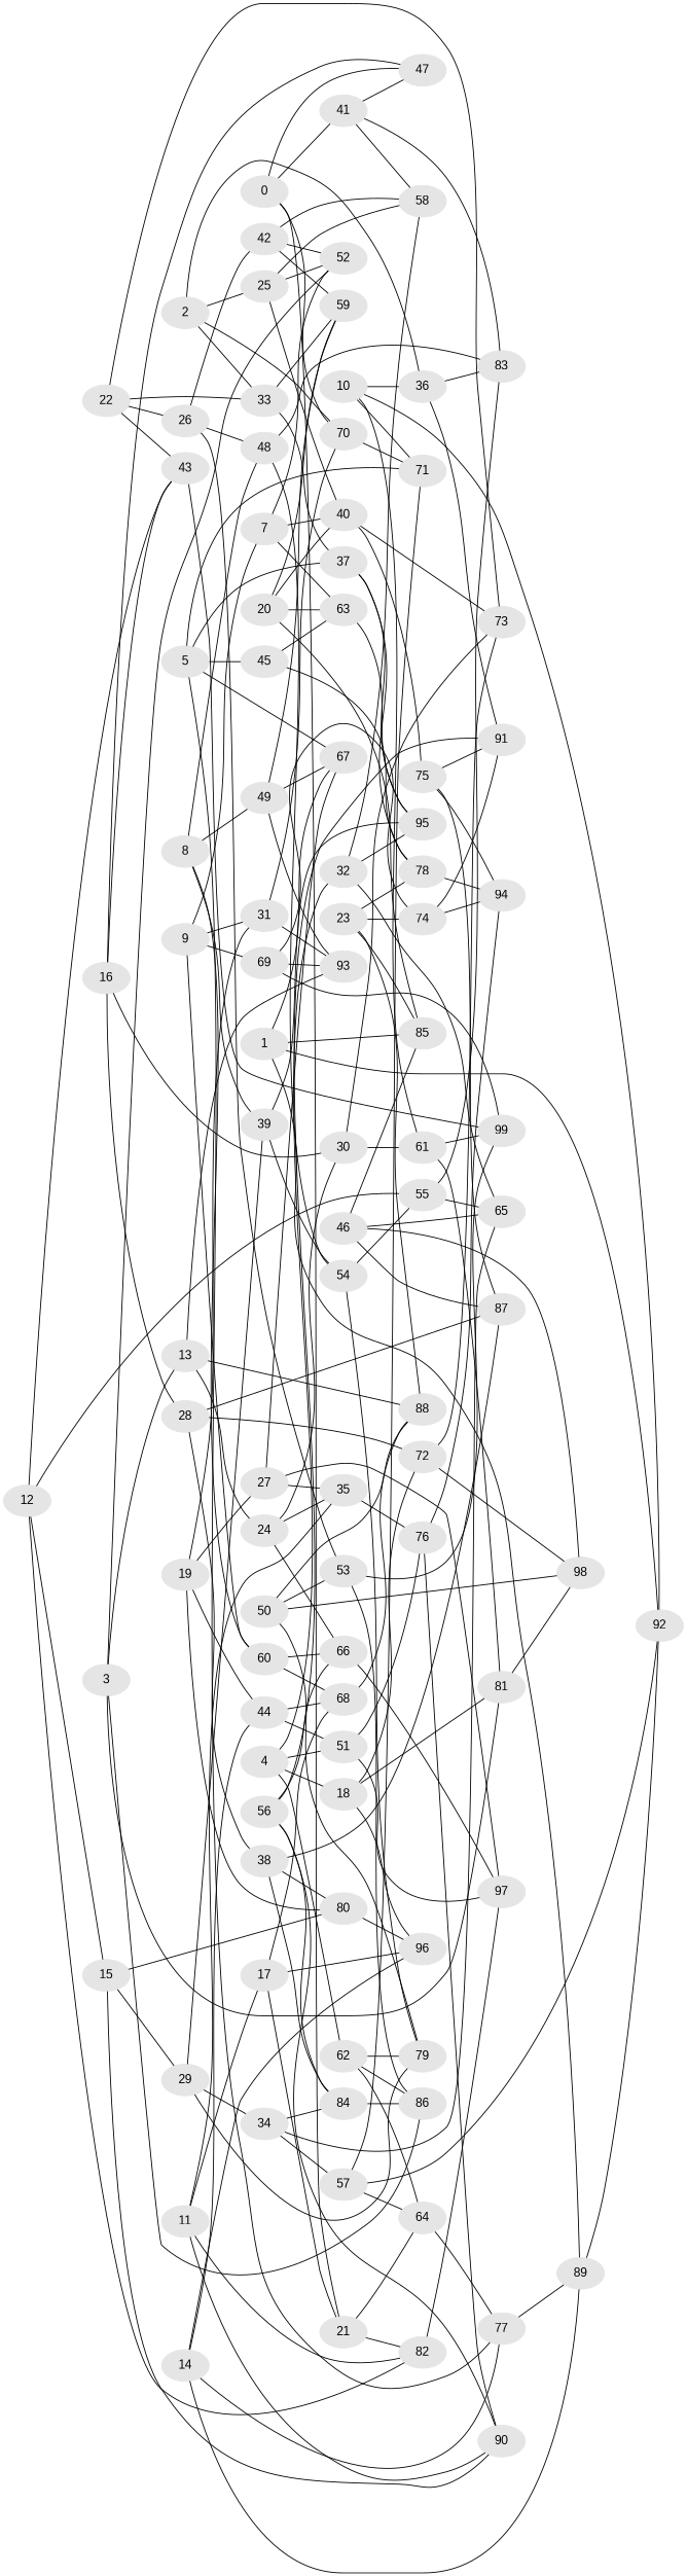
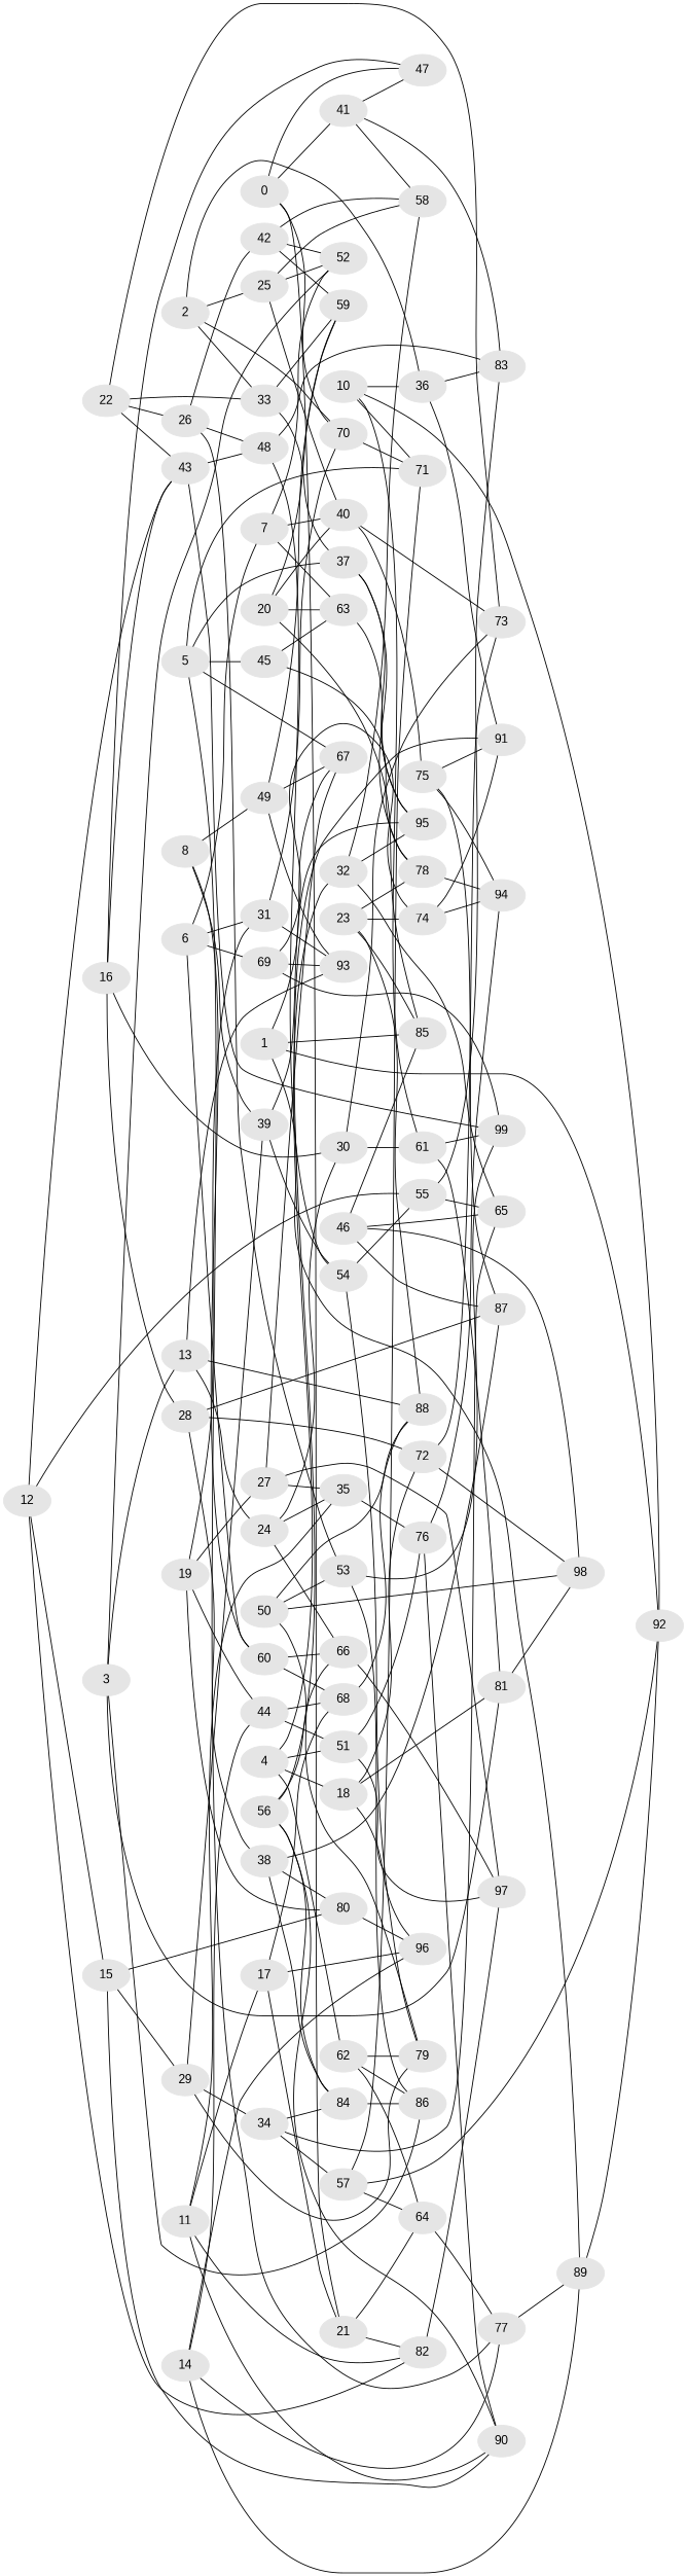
  graph {
    fontname="Liberation Sans"
    rankdir=LR
    node [color=gray90 fontname="Liberation Sans" style=filled]
    edge [fontname="Liberation Sans"]
    1
    67
    85
    89
    92
    2
    25
    33
    36
    70
    52
    40
    58
    37
    59
    83
    91
    71
    3
    13
    81
    86
    24
    88
    93
    98
    4
    18
    32
    51
    62
    96
    72
    65
    95
    97
    76
    64
    79
    5
    45
    77
    78
    63
-   6 [label=9]
+   6
    7
    31
    60
    69
    68
    66
    74
    99
    8
    39
    48
    49
    54
    n59 [label=0]
    47
    21
    41
    82
    10
    61
    11
    17
    35
    90
    12
    15
    43
    55
    29
    80
    30
    14
    44
    34
    16
    28
    38
    87
    73
    19
    27
    20
    75
    22
    26
    42
    53
    23
    94
    84
    57
    46
    50
    56
    1 -- 67
    1 -- 85
    1 -- 89
    1 -- 92
    89 -- 92
    2 -- 25
    2 -- 33
    2 -- 36
    2 -- 70
    25 -- 52
    25 -- 40
    25 -- 58
    33 -- 37
    33 -- 59
    36 -- 83
    36 -- 91
    70 -- 71
    40 -- 73
    40 -- 75
    37 -- 95
    37 -- 78
    3 -- 52
    3 -- 13
    3 -- 81
    3 -- 86
    13 -- 24
    13 -- 88
    13 -- 93
    81 -- 98
    24 -- 66
    24 -- 35
    24 -- 30
    4 -- 18
    4 -- 32
    4 -- 51
    4 -- 62
    18 -- 81
    18 -- 96
    18 -- 72
    32 -- 58
    32 -- 65
    32 -- 95
    51 -- 97
    51 -- 76
    62 -- 86
    62 -- 64
    62 -- 79
    72 -- 98
    72 -- 73
    76 -- 90
    76 -- 94
    64 -- 77
    5 -- 67
    5 -- 37
    5 -- 71
    5 -- 45
    5 -- 77
    45 -- 78
    45 -- 63
    77 -- 89
    78 -- 94
    63 -- 95
    6 -- 7
    6 -- 31
    6 -- 60
    6 -- 69
    7 -- 52
    7 -- 40
    7 -- 63
    31 -- 70
    31 -- 93
    60 -- 68
    60 -- 66
    69 -- 93
    69 -- 74
    69 -- 99
    68 -- 88
    66 -- 97
    74 -- 91
    74 -- 94
    8 -- 60
    8 -- 39
-   8 -- 48
+   43 -- 48
    8 -- 49
    39 -- 95
    39 -- 54
    48 -- 83
    48 -- 54
    49 -- 67
    49 -- 59
    49 -- 93
    54 -- 79
    54 -- 55
    n59 -- 70
    n59 -- 47
    n59 -- 21
    n59 -- 41
    21 -- 64
    21 -- 82
    41 -- 58
    41 -- 83
    41 -- 47
    82 -- 97
    10 -- 92
    10 -- 36
    10 -- 71
    10 -- 61
    61 -- 81
    61 -- 99
    11 -- 82
    11 -- 17
    11 -- 35
    11 -- 90
    17 -- 96
    17 -- 68
    17 -- 21
    35 -- 76
    12 -- 82
    12 -- 15
    12 -- 43
    12 -- 55
    15 -- 90
    15 -- 29
    15 -- 80
    43 -- 99
    55 -- 83
    55 -- 65
    29 -- 79
    29 -- 39
    29 -- 34
    80 -- 96
    30 -- 61
    30 -- 73
    14 -- 89
    14 -- 96
    14 -- 77
    14 -- 44
    44 -- 51
    44 -- 68
    34 -- 65
    34 -- 84
    34 -- 57
    16 -- 47
    16 -- 43
    16 -- 30
    16 -- 28
    28 -- 72
    28 -- 38
    28 -- 87
    38 -- 80
    38 -- 87
    38 -- 84
    19 -- 31
    19 -- 80
    19 -- 44
    19 -- 27
    27 -- 67
    27 -- 97
    27 -- 35
    20 -- 85
    20 -- 40
    20 -- 59
    20 -- 63
    75 -- 91
    75 -- 87
    75 -- 94
    22 -- 33
    22 -- 43
    22 -- 73
    22 -- 26
    26 -- 48
    26 -- 42
    26 -- 53
    42 -- 52
    42 -- 58
    42 -- 59
    53 -- 86
    53 -- 99
    23 -- 85
    23 -- 88
    23 -- 78
    23 -- 74
    84 -- 86
    57 -- 92
    57 -- 71
    57 -- 64
    46 -- 85
    46 -- 98
    46 -- 65
    46 -- 87
    50 -- 88
    50 -- 98
    50 -- 79
    50 -- 53
    56 -- 91
    56 -- 66
    56 -- 90
    56 -- 84
  }
